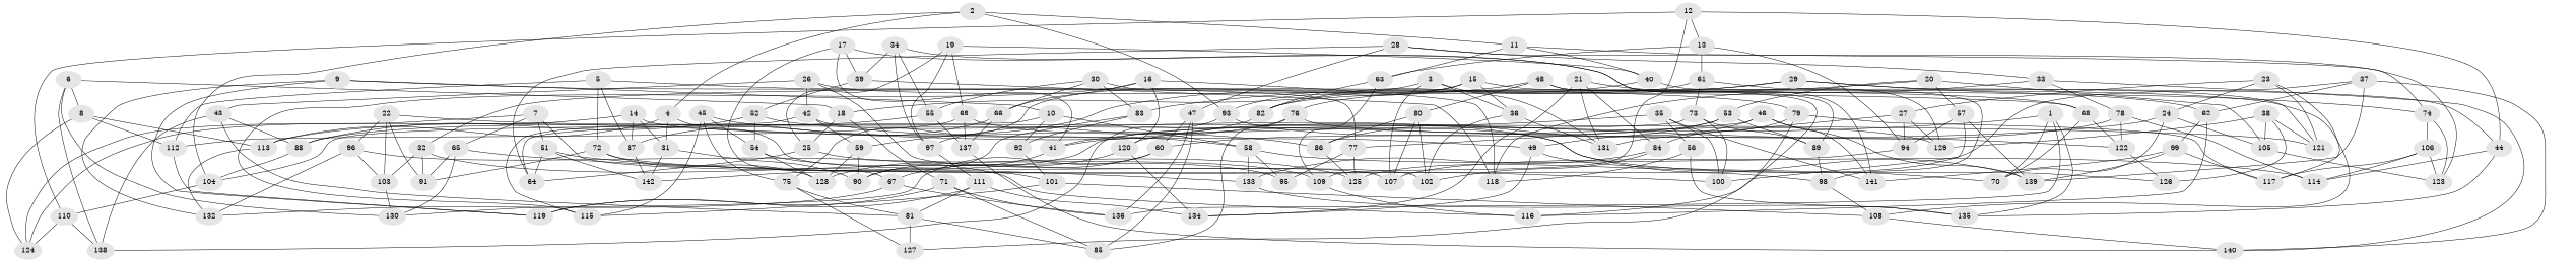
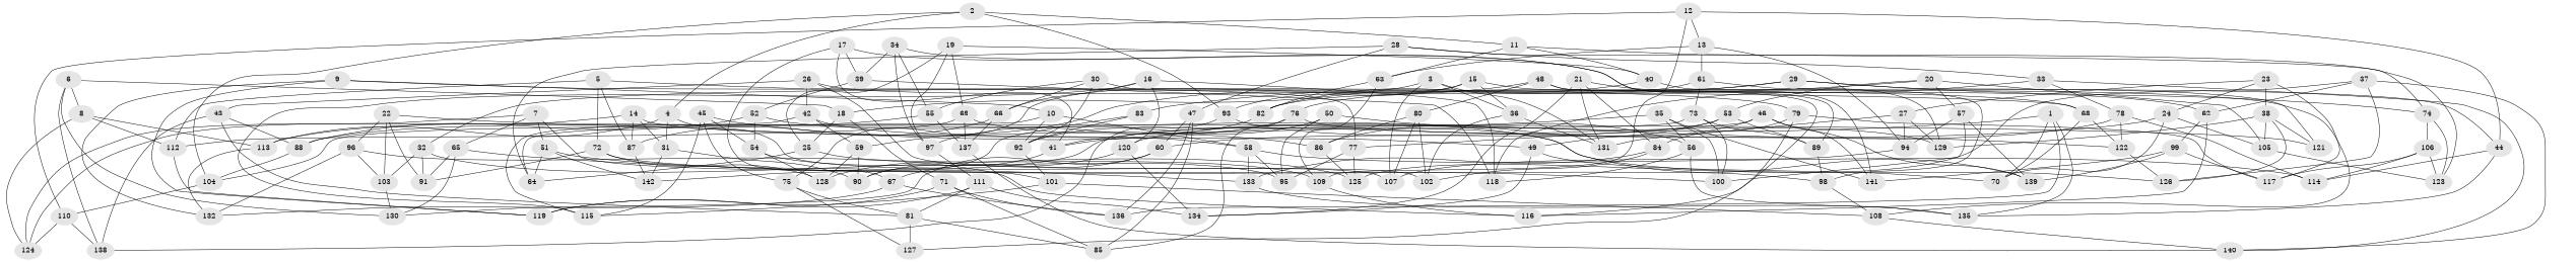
  graph {
    node [color=gray90 style=filled]
    1
    41
    70
    135
    136
    90
    2
    4
    11
    93
    104
    107
    31
    113
    40
    63
    74
    138
    129
    110
    3
    18
    36
    131
    25
    71
    102
    142
    132
    5
    72
    79
    87
    112
    91
    98
    128
    84
    117
    127
    119
    6
    8
    130
    124
    7
    51
    65
    101
    64
    100
    133
    108
    115
    9
    10
    68
    58
    92
    122
    114
    95
    82
    109
    123
    106
    12
    13
    44
    61
    94
    116
    121
    73
    14
    49
    134
    15
    75
    81
    140
    16
    66
    118
    120
    137
    17
    39
    67
    52
    85
    19
    69
    97
    139
    111
    20
    53
    57
    76
    105
    86
    89
    21
    62
    99
    22
    96
    103
    23
    24
    27
    60
    26
    42
    43
    59
    88
    28
    33
    47
    78
    29
    32
    83
    125
    30
    55
    77
    34
    141
    35
    56
    37
    126
    38
    54
    45
    46
    48
    80
+   50
    1 -- 41
    1 -- 70
    1 -- 135
    1 -- 136
    41 -- 90
    2 -- 4
    2 -- 11
    2 -- 93
    2 -- 104
    4 -- 107
    4 -- 31
    4 -- 113
    11 -- 40
    11 -- 63
    11 -- 74
    93 -- 138
    93 -- 129
    104 -- 110
    31 -- 90
    31 -- 142
    113 -- 132
    40 -- 98
    40 -- 82
    63 -- 82
    63 -- 109
    74 -- 123
    74 -- 106
    110 -- 138
    110 -- 124
    3 -- 107
    3 -- 18
    3 -- 36
    3 -- 131
    18 -- 25
    18 -- 71
    36 -- 131
    36 -- 102
    25 -- 64
    25 -- 109
    71 -- 136
    71 -- 119
    71 -- 85
    5 -- 72
    5 -- 79
    5 -- 87
    5 -- 112
    72 -- 91
    72 -- 98
    72 -- 128
    79 -- 84
    79 -- 117
    79 -- 127
    87 -- 142
    112 -- 119
    98 -- 108
    84 -- 102
    84 -- 133
    6 -- 138
    6 -- 18
    6 -- 8
    6 -- 130
    8 -- 113
    8 -- 112
    8 -- 124
    7 -- 124
    7 -- 51
    7 -- 65
    7 -- 101
    51 -- 142
    51 -- 64
    51 -- 100
    65 -- 91
    65 -- 130
    65 -- 133
    101 -- 108
    101 -- 115
    133 -- 135
    108 -- 140
    9 -- 132
    9 -- 119
    9 -- 10
    9 -- 68
    10 -- 64
    10 -- 58
    10 -- 92
    68 -- 70
    68 -- 122
    58 -- 133
    58 -- 114
    58 -- 95
    92 -- 101
    122 -- 126
    82 -- 97
    109 -- 116
    106 -- 117
    106 -- 114
    106 -- 123
    12 -- 110
    12 -- 109
    12 -- 13
    12 -- 44
    13 -- 63
    13 -- 61
    13 -- 94
    44 -- 135
    44 -- 114
    61 -- 82
    61 -- 121
    61 -- 73
    94 -- 107
    73 -- 104
    73 -- 100
    73 -- 89
    14 -- 31
    14 -- 87
    14 -- 124
    14 -- 49
    49 -- 70
    49 -- 134
    15 -- 93
    15 -- 36
    15 -- 108
    15 -- 75
    75 -- 127
    75 -- 81
    81 -- 127
    81 -- 85
    16 -- 115
    16 -- 66
    16 -- 118
    16 -- 120
    66 -- 87
    66 -- 137
    120 -- 128
    120 -- 134
    137 -- 140
    17 -- 41
    17 -- 129
    17 -- 39
    17 -- 67
    39 -- 118
    39 -- 52
    67 -- 136
    67 -- 132
    52 -- 88
    52 -- 126
    52 -- 54
    19 -- 40
    19 -- 25
    19 -- 69
    19 -- 97
    69 -- 112
    69 -- 137
    69 -- 139
    97 -- 111
    111 -- 119
    111 -- 134
    111 -- 81
    20 -- 53
    20 -- 57
    20 -- 76
    20 -- 105
    53 -- 142
    53 -- 86
    53 -- 89
    57 -- 100
    57 -- 94
    57 -- 139
    76 -- 113
    76 -- 122
    76 -- 85
    105 -- 123
    86 -- 125
    89 -- 98
    21 -- 131
    21 -- 84
    21 -- 134
    21 -- 62
    62 -- 116
    62 -- 99
    99 -- 117
    99 -- 139
    99 -- 141
    22 -- 91
    22 -- 121
    22 -- 96
    22 -- 103
    96 -- 132
    96 -- 116
    96 -- 103
    103 -- 130
    23 -- 117
-   23 -- 121
+   23 -- 38
    23 -- 24
    23 -- 27
    24 -- 70
    24 -- 105
    24 -- 60
    27 -- 129
    27 -- 131
    27 -- 94
    60 -- 130
    60 -- 67
    26 -- 102
    26 -- 68
    26 -- 42
    26 -- 43
    42 -- 115
    42 -- 58
    42 -- 59
    43 -- 138
    43 -- 81
    43 -- 88
    59 -- 90
    59 -- 128
    88 -- 104
    28 -- 64
    28 -- 123
    28 -- 33
    28 -- 47
    33 -- 140
    33 -- 118
    33 -- 78
    47 -- 136
    47 -- 85
    47 -- 60
    78 -- 122
    78 -- 114
    78 -- 120
    29 -- 74
    29 -- 44
    29 -- 32
    29 -- 83
    32 -- 91
    32 -- 103
    32 -- 125
    83 -- 90
    83 -- 92
    30 -- 66
-   30 -- 83
+   30 -- 92
    30 -- 55
    30 -- 77
    55 -- 137
    55 -- 88
    77 -- 95
    77 -- 125
    34 -- 39
    34 -- 97
    34 -- 55
    34 -- 141
    35 -- 41
    35 -- 100
    35 -- 141
    35 -- 56
    56 -- 135
    56 -- 118
    37 -- 140
    37 -- 62
    37 -- 125
-   37 -- 139
+   37 -- 126
    38 -- 129
    38 -- 121
    38 -- 105
    38 -- 126
    54 -- 128
    54 -- 95
    45 -- 115
    45 -- 75
    45 -- 86
    45 -- 54
    46 -- 49
    46 -- 139
    46 -- 77
    46 -- 141
    48 -- 116
    48 -- 89
    48 -- 59
    48 -- 80
    80 -- 107
    80 -- 102
    80 -- 86
+   50 -- 92
+   50 -- 95
+   50 -- 56
  }
